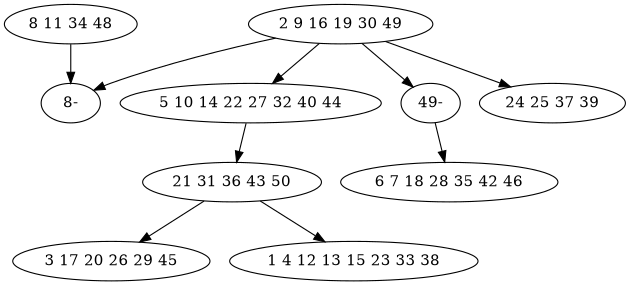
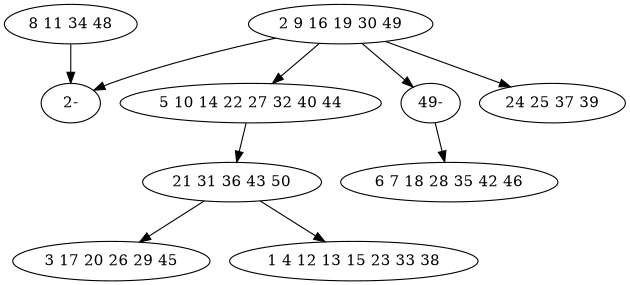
  digraph {
    n1 [label="2 9 16 19 30 49"]
-   n2 [label="8-"]
+   n2 [label="2-"]
    n3 [label="5 10 14 22 27 32 40 44"]
    n4 [label="49-"]
    n5 [label="24 25 37 39"]
    n6 [label="21 31 36 43 50"]
    n7 [label="6 7 18 28 35 42 46"]
    n8 [label="8 11 34 48"]
    n9 [label="3 17 20 26 29 45"]
    n10 [label="1 4 12 13 15 23 33 38"]
    n1 -> n2
    n1 -> n3
    n1 -> n4
    n1 -> n5
    n3 -> n6
    n4 -> n7
    n6 -> n9
    n6 -> n10
    n8 -> n2
  }
